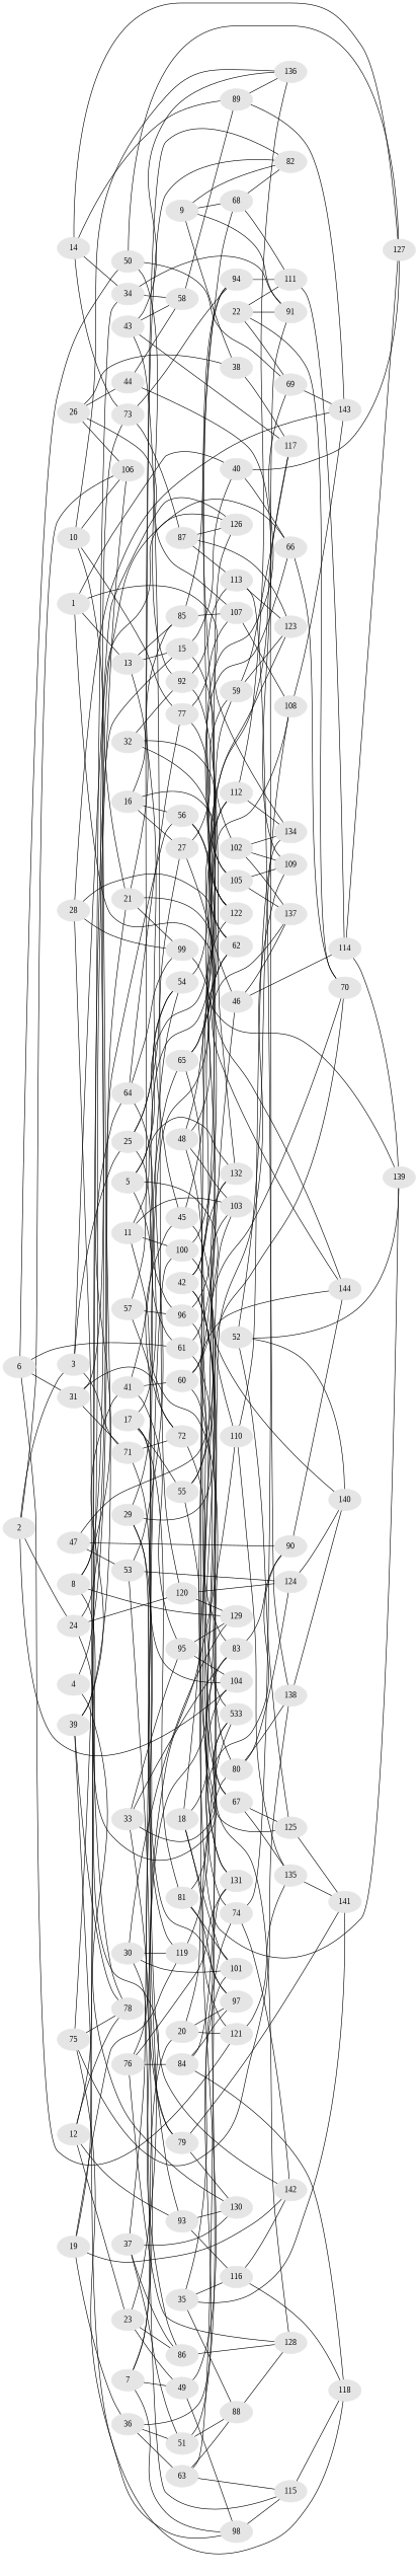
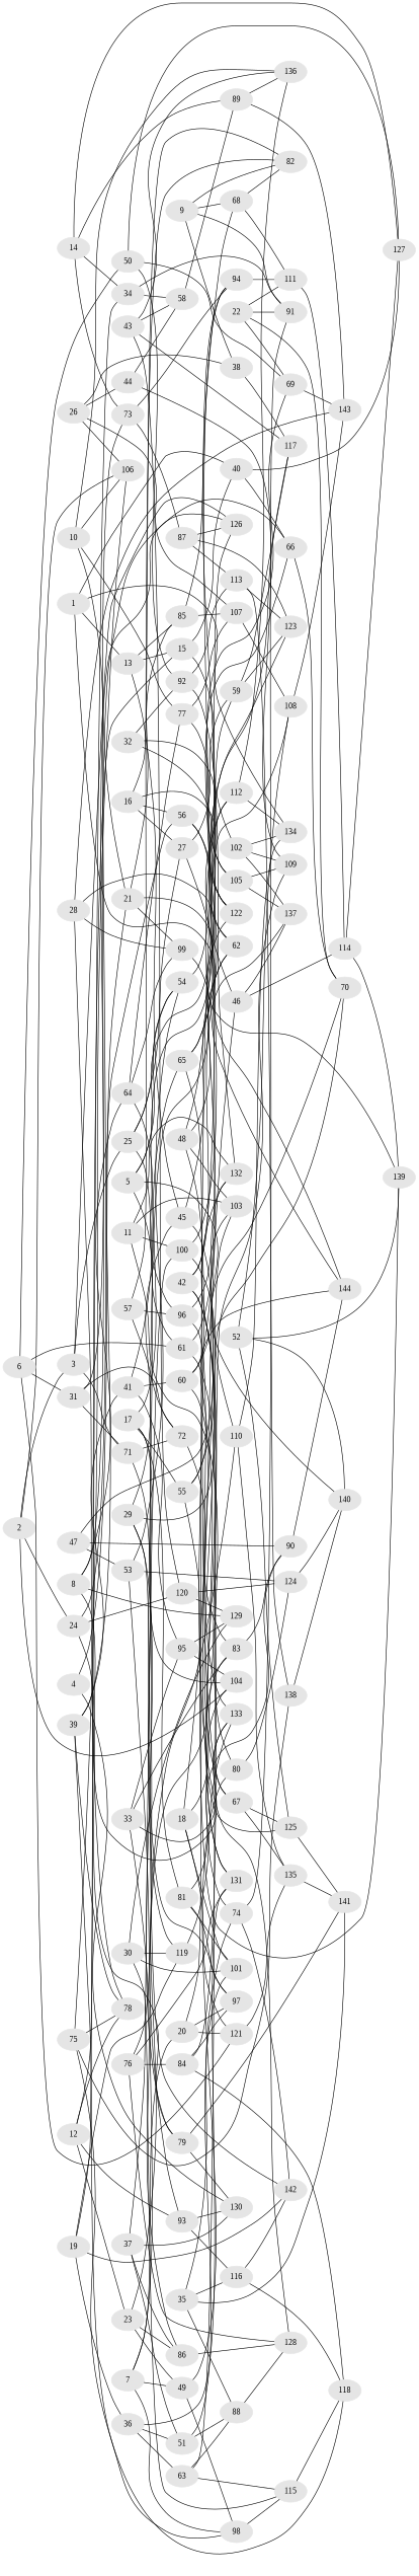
  graph {
    fontname="Liberation Serif"
    rankdir=LR
    node [color=gray90 fontname="Liberation Serif" style=filled]
    edge [fontname="Liberation Serif"]
    1
    13
    40
    134
    144
    15
    45
    85
    66
    127
    2
    3
    24
    104
    106
    25
    71
    126
    73
    79
    120
    54
    27
    97
    119
    72
    4
    21
    130
    99
    139
    38
    117
    5
    61
    140
    69
    131
    112
    70
    6
    31
    50
    121
    92
    135
    7
    20
    49
    83
    98
    108
    80
    90
    115
    8
    64
    129
-   133 [label=533]
+   133
    77
    96
    9
    68
    82
    91
    111
    10
    136
    107
    105
    11
    74
    100
    103
    132
    142
    110
    12
    23
    78
    93
    102
    86
    116
    62
    94
    14
    34
    89
    58
    87
    143
    137
    109
    16
    56
    122
    59
    46
    17
    55
    81
    123
    101
    18
    114
    19
    36
    51
    63
    22
    128
    141
    124
    26
    44
    28
    29
    30
    118
    32
    57
    113
    33
    95
    35
    88
    37
    39
    41
    60
    65
    67
    42
    125
    138
    43
    47
    53
    48
    52
    75
    76
    84
    1 -- 13
    1 -- 40
    1 -- 134
    1 -- 144
    13 -- 15
    13 -- 45
    13 -- 85
    40 -- 66
    40 -- 127
    15 -- 40
    15 -- 102
    45 -- 133
    45 -- 62
    85 -- 107
    85 -- 94
    66 -- 70
    2 -- 3
    2 -- 24
    2 -- 104
    2 -- 106
    3 -- 25
    3 -- 71
    3 -- 126
    24 -- 73
    24 -- 79
    24 -- 120
    25 -- 54
    25 -- 27
    25 -- 97
    71 -- 119
    71 -- 72
    73 -- 94
    73 -- 87
    79 -- 130
    79 -- 141
    120 -- 129
    120 -- 124
    54 -- 69
    27 -- 59
    27 -- 46
    119 -- 133
    72 -- 83
    4 -- 21
    4 -- 130
    21 -- 85
    21 -- 99
    21 -- 139
    99 -- 144
    38 -- 117
    5 -- 66
    5 -- 54
    5 -- 61
    5 -- 140
    61 -- 131
    61 -- 112
    69 -- 143
    112 -- 134
    112 -- 136
    6 -- 61
    6 -- 31
    6 -- 50
    6 -- 121
    31 -- 71
    31 -- 126
    31 -- 72
    50 -- 127
    50 -- 69
    50 -- 92
    121 -- 135
    92 -- 132
    92 -- 113
    135 -- 141
    7 -- 20
    7 -- 49
    7 -- 83
    7 -- 98
    20 -- 97
    20 -- 121
    20 -- 108
    49 -- 98
    49 -- 80
    83 -- 90
    98 -- 115
    108 -- 143
    80 -- 124
-   80 -- 138
    90 -- 144
    115 -- 118
    8 -- 66
    8 -- 64
    8 -- 129
    8 -- 133
    64 -- 99
    64 -- 77
    64 -- 96
    77 -- 107
    77 -- 105
    96 -- 103
    96 -- 125
    9 -- 38
    9 -- 68
    9 -- 82
    9 -- 91
    68 -- 82
    68 -- 111
    111 -- 114
    10 -- 106
    10 -- 21
    10 -- 77
    10 -- 136
    107 -- 108
    105 -- 137
    105 -- 109
    11 -- 74
    11 -- 100
    11 -- 103
    11 -- 132
    74 -- 91
    74 -- 142
    100 -- 117
    100 -- 110
    110 -- 134
    110 -- 135
    12 -- 15
    12 -- 23
    12 -- 78
    12 -- 93
    23 -- 49
    23 -- 110
    23 -- 86
    93 -- 130
    93 -- 116
    102 -- 134
    102 -- 137
    102 -- 109
    86 -- 128
    116 -- 142
    116 -- 118
    94 -- 111
    14 -- 127
    14 -- 73
    14 -- 34
    14 -- 89
    34 -- 91
    34 -- 58
    89 -- 136
    89 -- 143
    58 -- 89
    87 -- 126
    87 -- 123
    87 -- 113
    16 -- 27
    16 -- 82
    16 -- 56
    16 -- 122
    56 -- 62
    56 -- 122
    59 -- 117
    59 -- 123
    46 -- 137
    46 -- 114
    17 -- 104
    17 -- 59
    17 -- 55
    17 -- 81
    55 -- 144
    55 -- 139
    55 -- 132
    81 -- 97
    81 -- 90
    81 -- 101
    18 -- 104
    18 -- 121
    18 -- 46
    18 -- 101
    114 -- 127
    114 -- 139
    19 -- 119
    19 -- 142
    19 -- 34
    19 -- 36
    36 -- 131
    36 -- 51
    36 -- 63
    51 -- 101
    51 -- 88
    63 -- 115
    63 -- 109
    63 -- 88
    22 -- 69
    22 -- 70
    22 -- 91
    22 -- 111
    124 -- 140
    26 -- 106
    26 -- 38
    26 -- 107
    26 -- 44
    44 -- 58
    44 -- 109
    28 -- 99
    28 -- 78
    28 -- 62
    28 -- 143
    29 -- 45
    29 -- 79
    29 -- 70
    29 -- 142
    30 -- 119
    30 -- 115
    30 -- 129
    30 -- 101
    32 -- 92
    32 -- 105
    32 -- 122
    57 -- 72
    57 -- 96
    57 -- 82
    113 -- 123
    113 -- 138
    33 -- 83
    33 -- 133
    33 -- 86
    33 -- 95
    95 -- 104
    95 -- 129
    35 -- 74
    35 -- 116
    35 -- 141
    35 -- 88
    88 -- 128
    37 -- 130
    37 -- 100
    37 -- 86
    37 -- 51
    39 -- 78
    39 -- 56
    39 -- 118
    39 -- 41
    41 -- 95
    41 -- 60
    41 -- 65
    60 -- 131
    60 -- 70
    60 -- 94
    65 -- 112
    65 -- 123
    65 -- 67
    67 -- 135
    67 -- 125
    42 -- 126
    42 -- 80
    42 -- 137
    42 -- 67
    125 -- 141
    138 -- 140
    43 -- 120
    43 -- 117
    43 -- 136
    43 -- 58
    47 -- 90
    47 -- 132
    47 -- 53
    53 -- 54
    53 -- 93
    53 -- 124
    48 -- 68
    48 -- 103
    48 -- 62
    48 -- 128
    52 -- 139
    52 -- 140
    52 -- 108
    52 -- 125
    75 -- 106
    75 -- 98
    75 -- 78
    75 -- 138
    76 -- 131
    76 -- 122
    76 -- 128
    76 -- 84
    84 -- 97
    84 -- 103
    84 -- 118
  }
